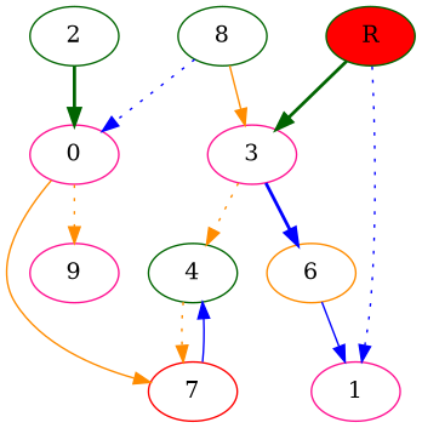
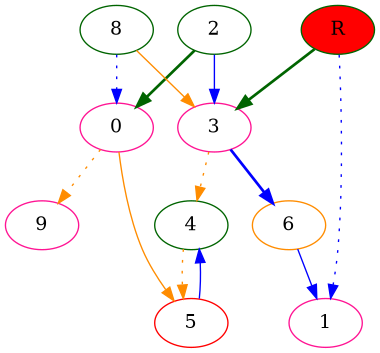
  digraph {
    fontname="DejaVu Serif"
    node [color=deeppink fontname="DejaVu Serif"]
    edge [color=blue fontname="DejaVu Serif" style=dotted]
    3
    2 [color=darkgreen]
    n3 [label=0]
    4 [color=darkgreen]
    6 [color=darkorange]
-   7 [color=red]
+   7 [color=red label=5]
    9
    1
    8 [color=darkgreen]
    R [color=darkgreen fillcolor="#ff0000" style=filled]
    3 -> 4 [color=darkorange]
    3 -> 6 [style=bold]
+   2 -> 3 [style=solid]
    2 -> n3 [color=darkgreen style=bold]
    n3 -> 7 [color=darkorange style=solid]
    n3 -> 9 [color=darkorange]
    4 -> 7 [color=darkorange]
    6 -> 1 [style=solid]
    7 -> 4 [style=solid]
    8 -> 3 [color=darkorange style=solid]
    8 -> n3
    R -> 3 [color=darkgreen style=bold]
    R -> 1
  }
